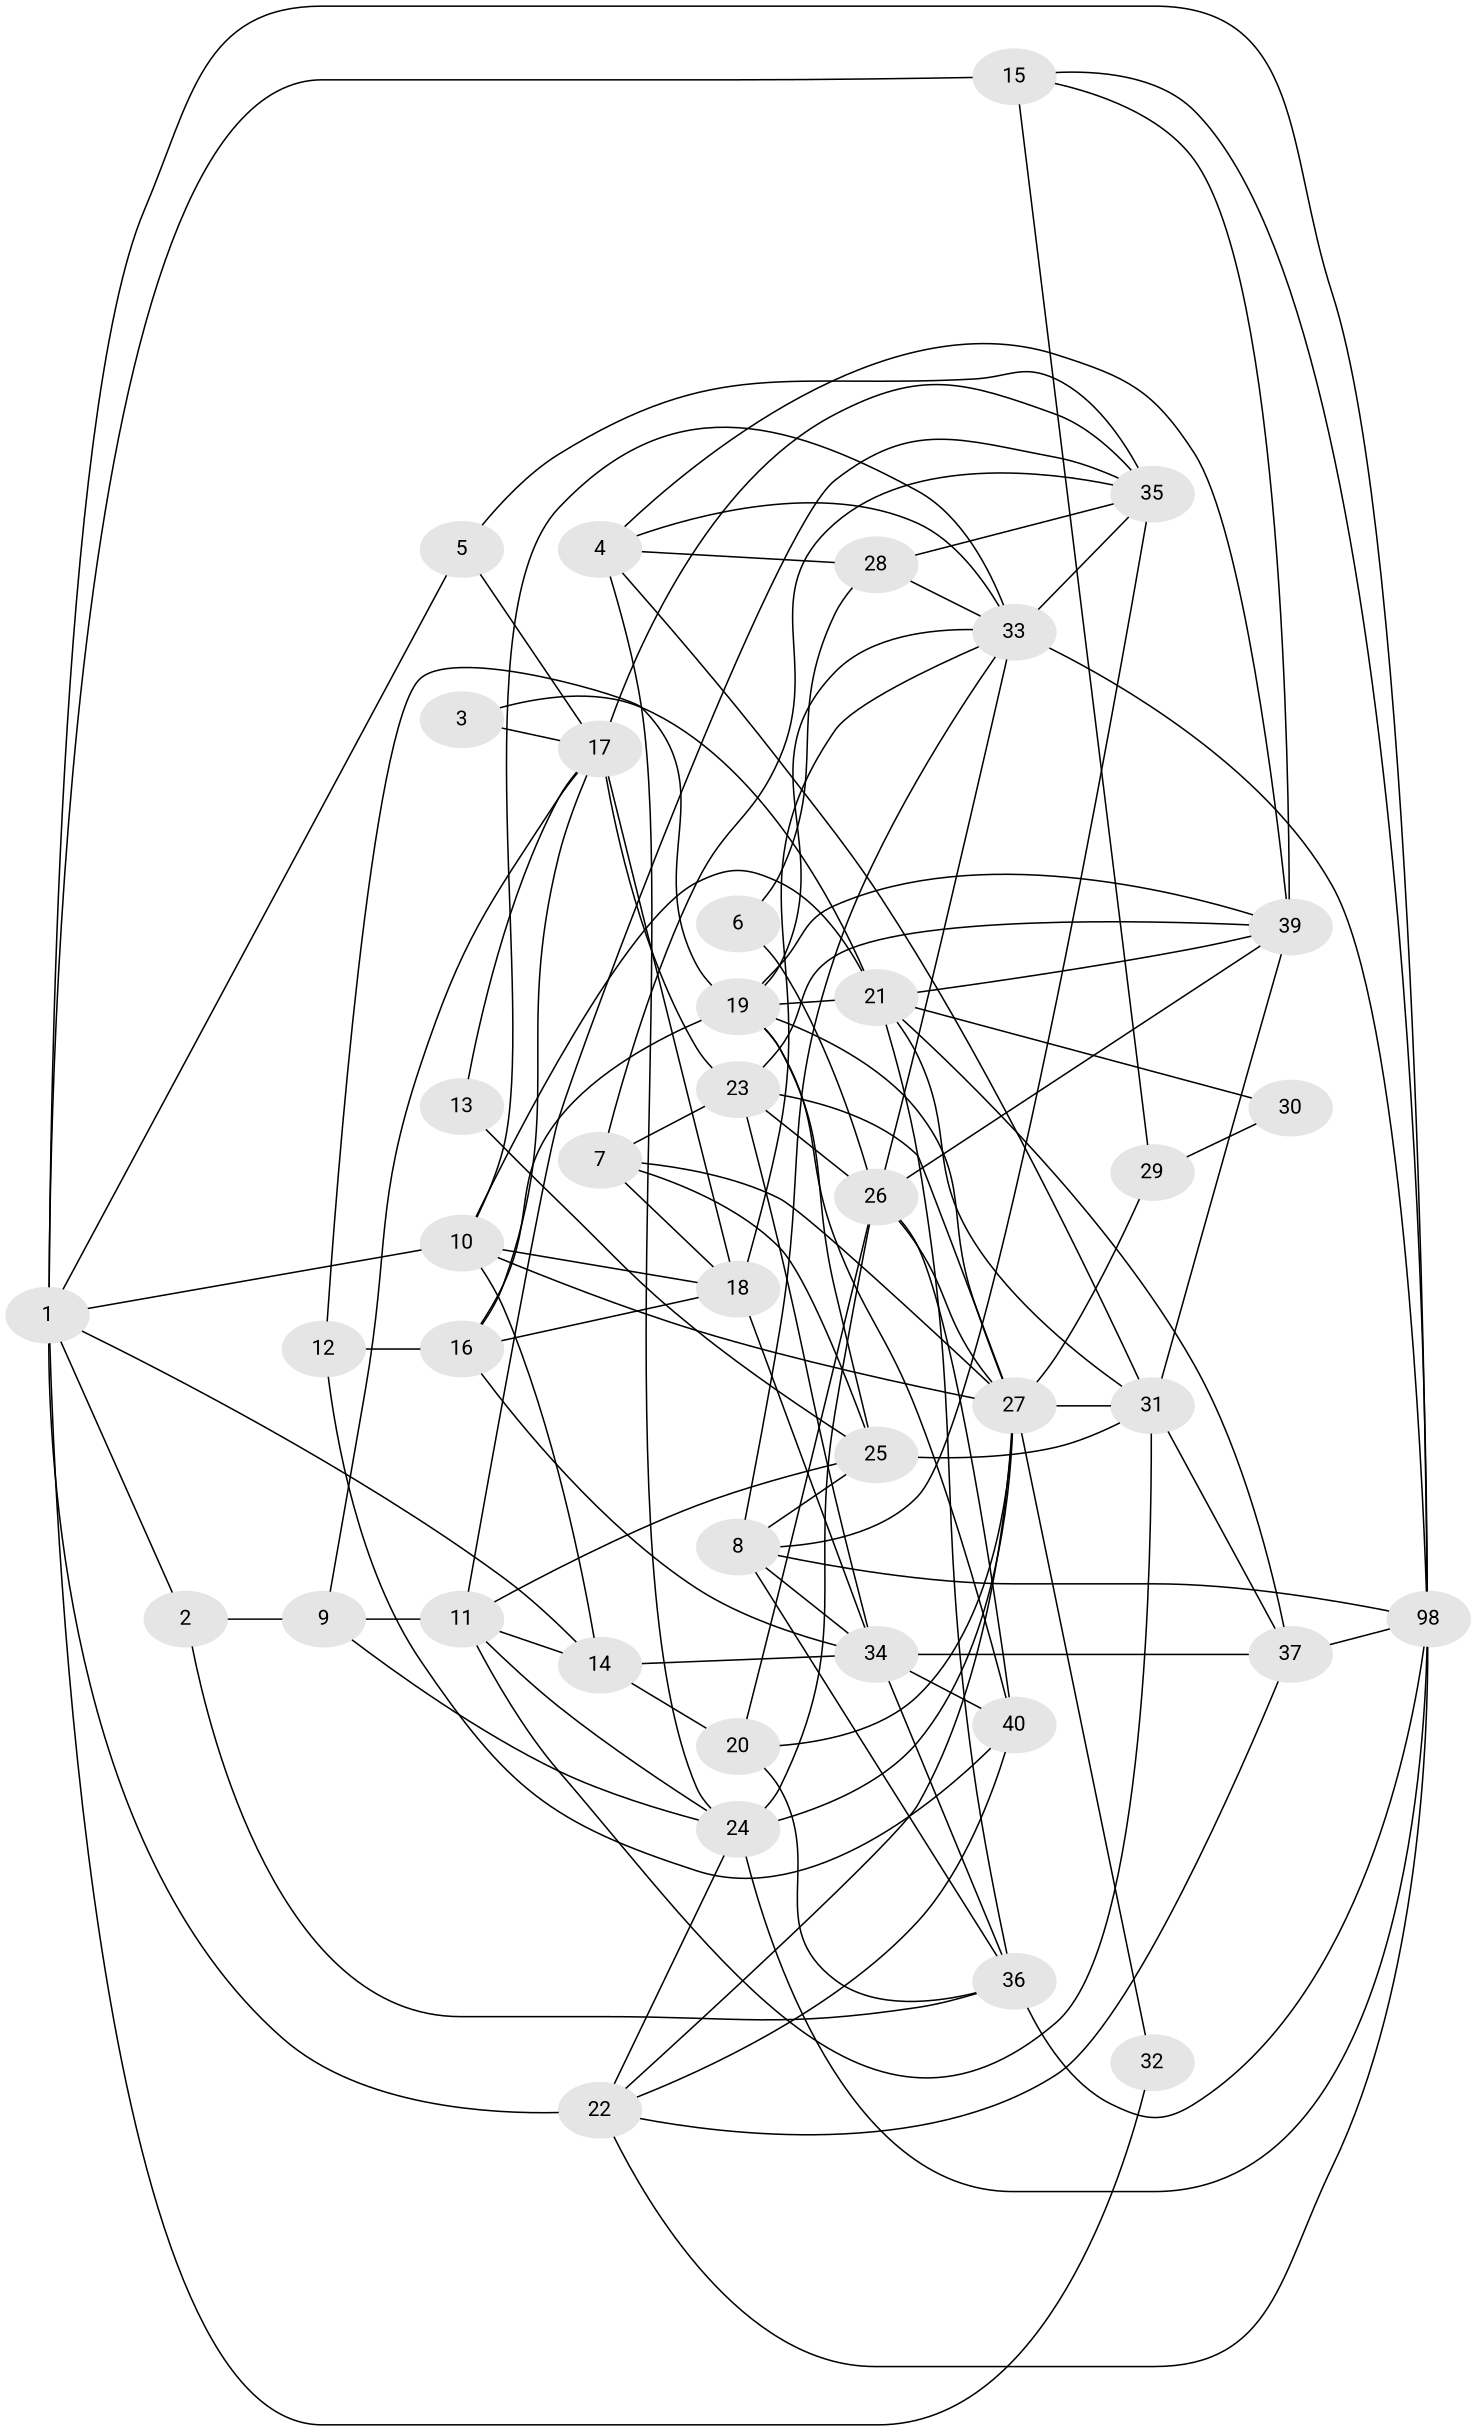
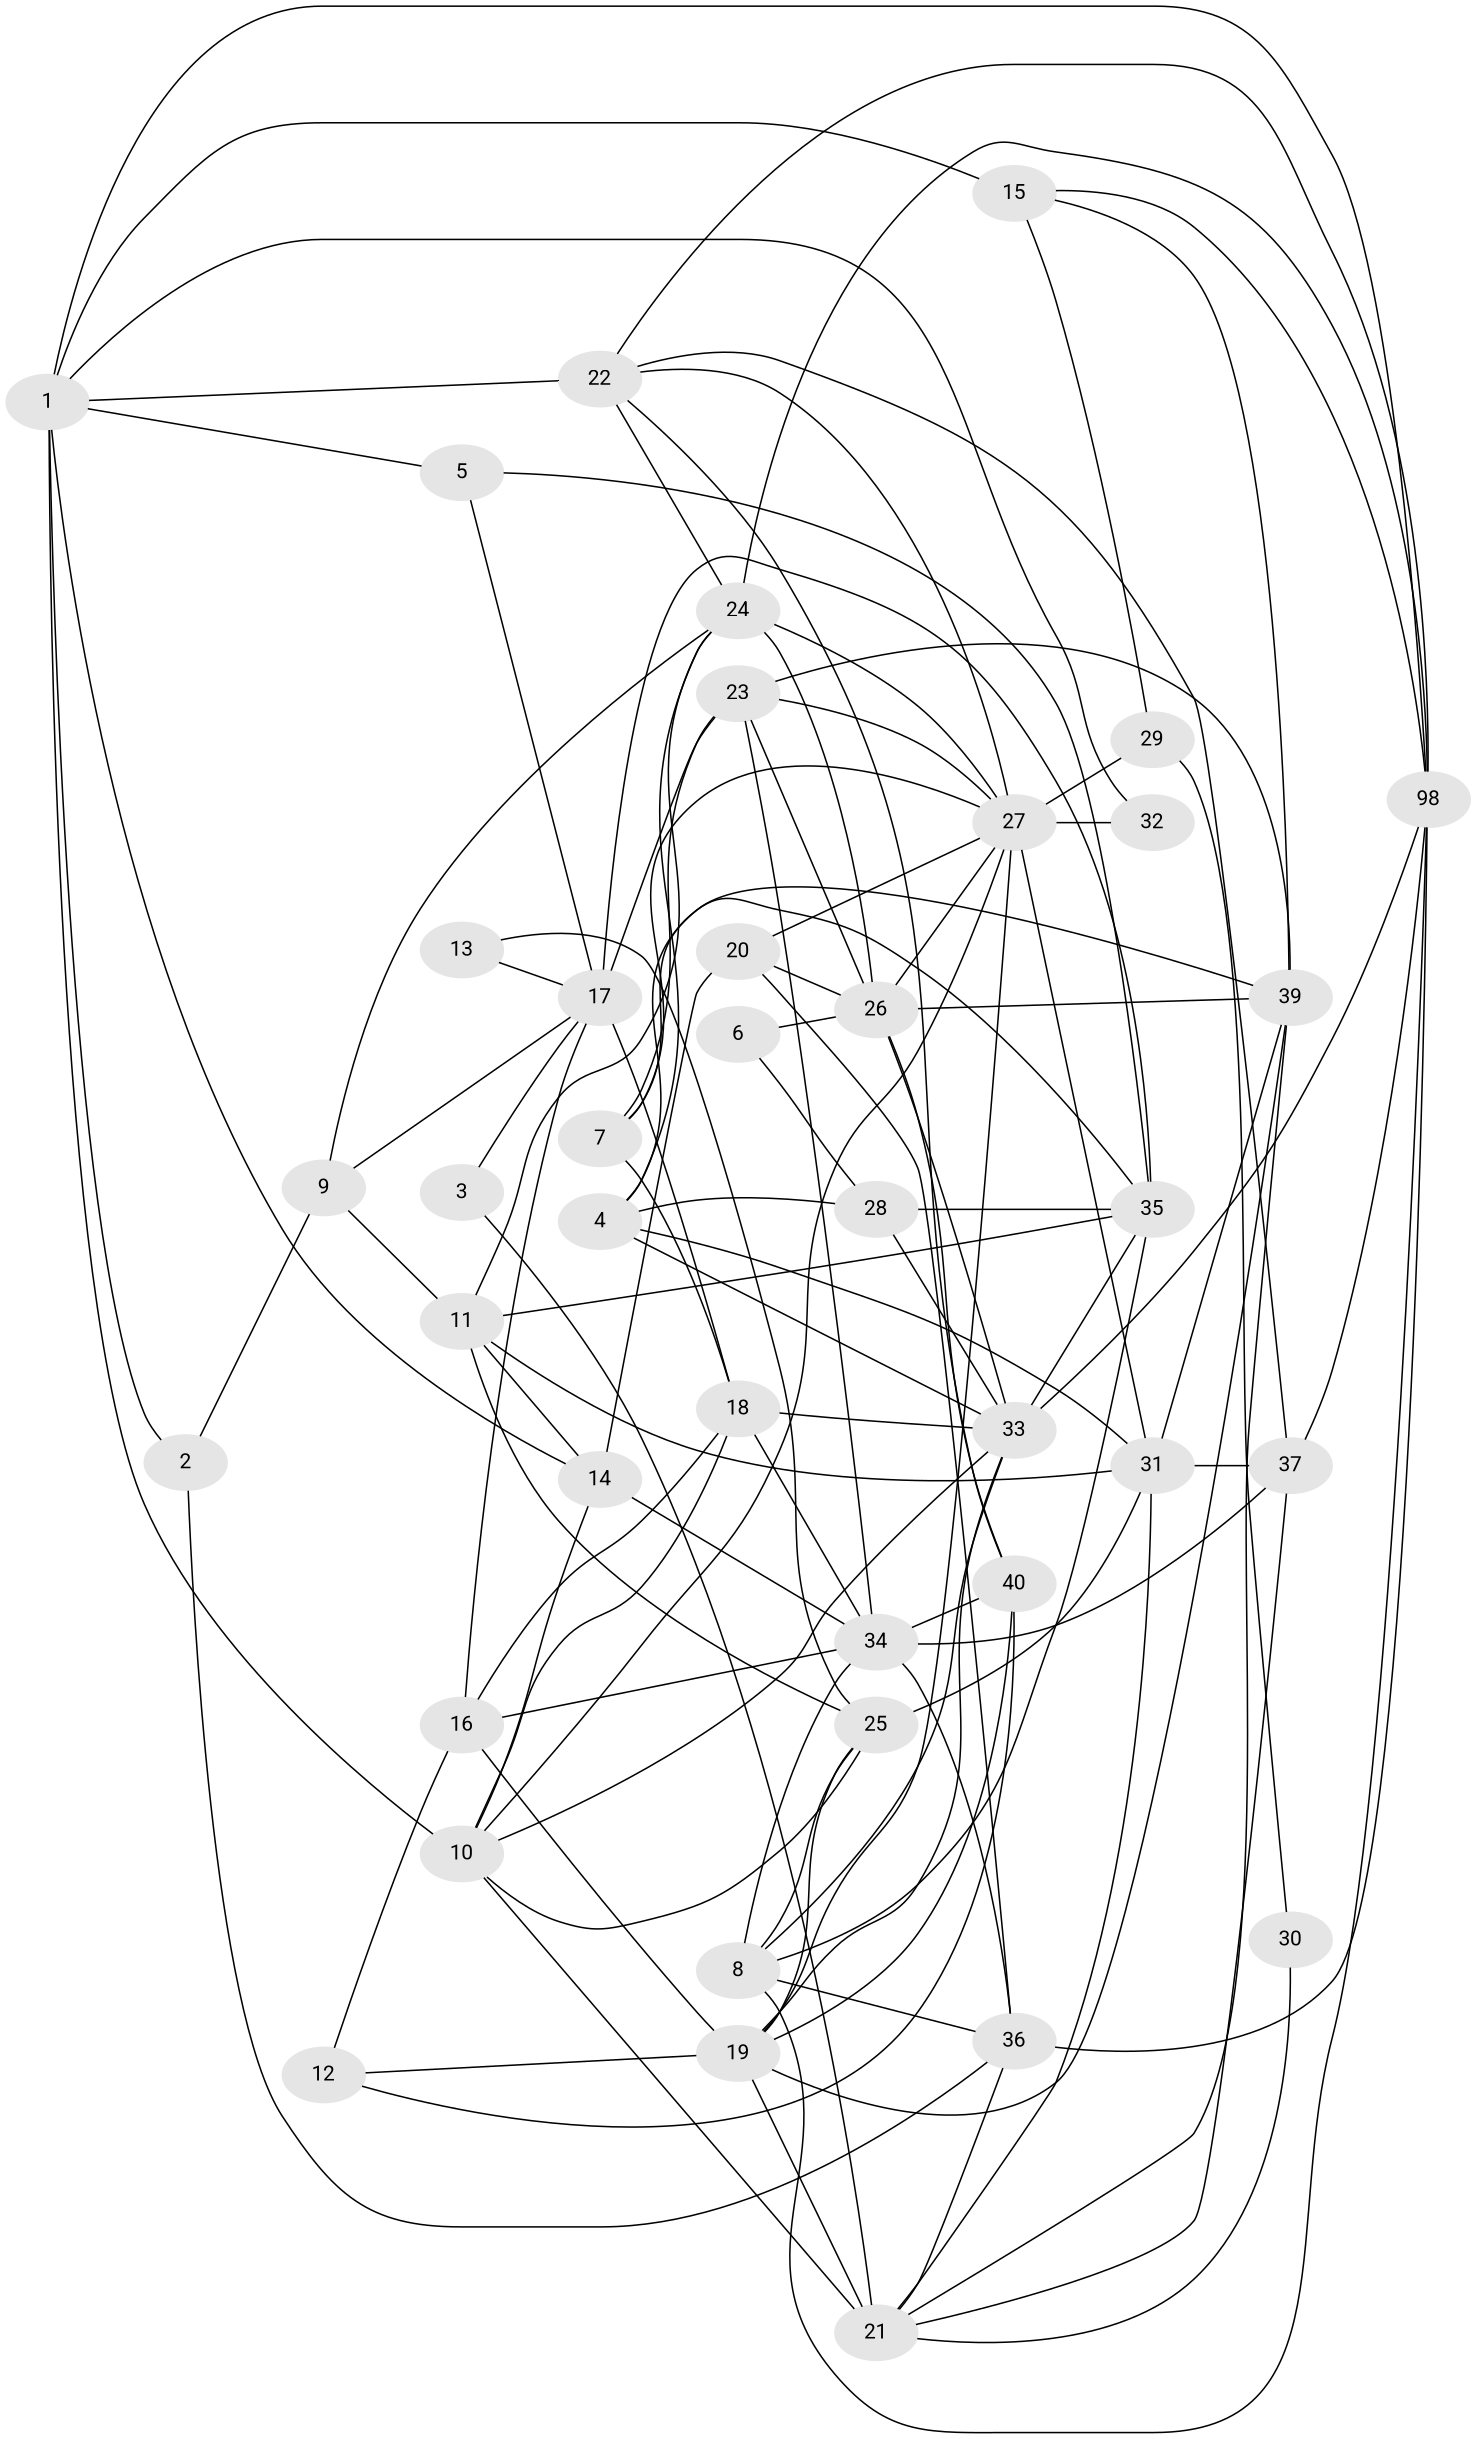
  graph {
    fontname=Roboto
    rankdir=LR
    node [color=gray90 fontname=Roboto style=filled]
    edge [fontname=Roboto weight=1.0]
    1
    2
    5
    10
    14
    15
    22
    32
    n9 [label=98]
    9
    36
    17
    35
    21
    33
    18
    27
    34
    20
    39
    29
    24
    40
    37
    11
    3
    23
    31
    30
    4
    28
    26
    6
    7
    25
    8
    12
    16
    19
    13
    1 -- 2
    1 -- 5
    1 -- 10
    1 -- 14
    1 -- 15
    1 -- 22
    1 -- 32
    1 -- n9
    2 -- 9
    2 -- 36
    5 -- 17
    5 -- 35
    10 -- 14
    10 -- 21
    10 -- 33 [weight=2.0]
    10 -- 18
    10 -- 27
    14 -- 34
    14 -- 20
    15 -- n9
    15 -- 39
    15 -- 29
    22 -- n9
    22 -- 27
    22 -- 24
    22 -- 40
    22 -- 37
    9 -- 17
    9 -- 24
    9 -- 11
    36 -- n9
    17 -- 35
    17 -- 18
    17 -- 23
    21 -- 36
    21 -- 39
    21 -- 37
    21 -- 31
    21 -- 30
    33 -- n9
    33 -- 35
    18 -- 33
    18 -- 34
    27 -- 32
    27 -- 29
    27 -- 31
    34 -- 36
    34 -- 40
    34 -- 37
    20 -- 36
    20 -- 27 [weight=2.0]
    20 -- 26
    29 -- 30
    24 -- n9
    24 -- 27
    24 -- 26
    37 -- n9
    11 -- 14
    11 -- 35
    11 -- 24
    11 -- 31
    11 -- 25 [weight=2.0]
    3 -- 17
    3 -- 21
    23 -- 27
    23 -- 34
    23 -- 39
    23 -- 26
    31 -- 39
    31 -- 37
    4 -- 33
    4 -- 39
    4 -- 24
    4 -- 31
    4 -- 28
    28 -- 35
    28 -- 33
    26 -- 33
    26 -- 27
    26 -- 39
    26 -- 40
    6 -- 28
    6 -- 26
    7 -- 35
    7 -- 18
    7 -- 27
    7 -- 23
-   7 -- 25
+   10 -- 25
    25 -- 31
    8 -- n9
    8 -- 36
    8 -- 35
    8 -- 33
    8 -- 34
    8 -- 25
    12 -- 40
    12 -- 16
    12 -- 19
    16 -- 17
    16 -- 18
    16 -- 34
    16 -- 19
    19 -- 21
    19 -- 33
    19 -- 27
    19 -- 39
    19 -- 40
    19 -- 25
    13 -- 17
    13 -- 25
  }
